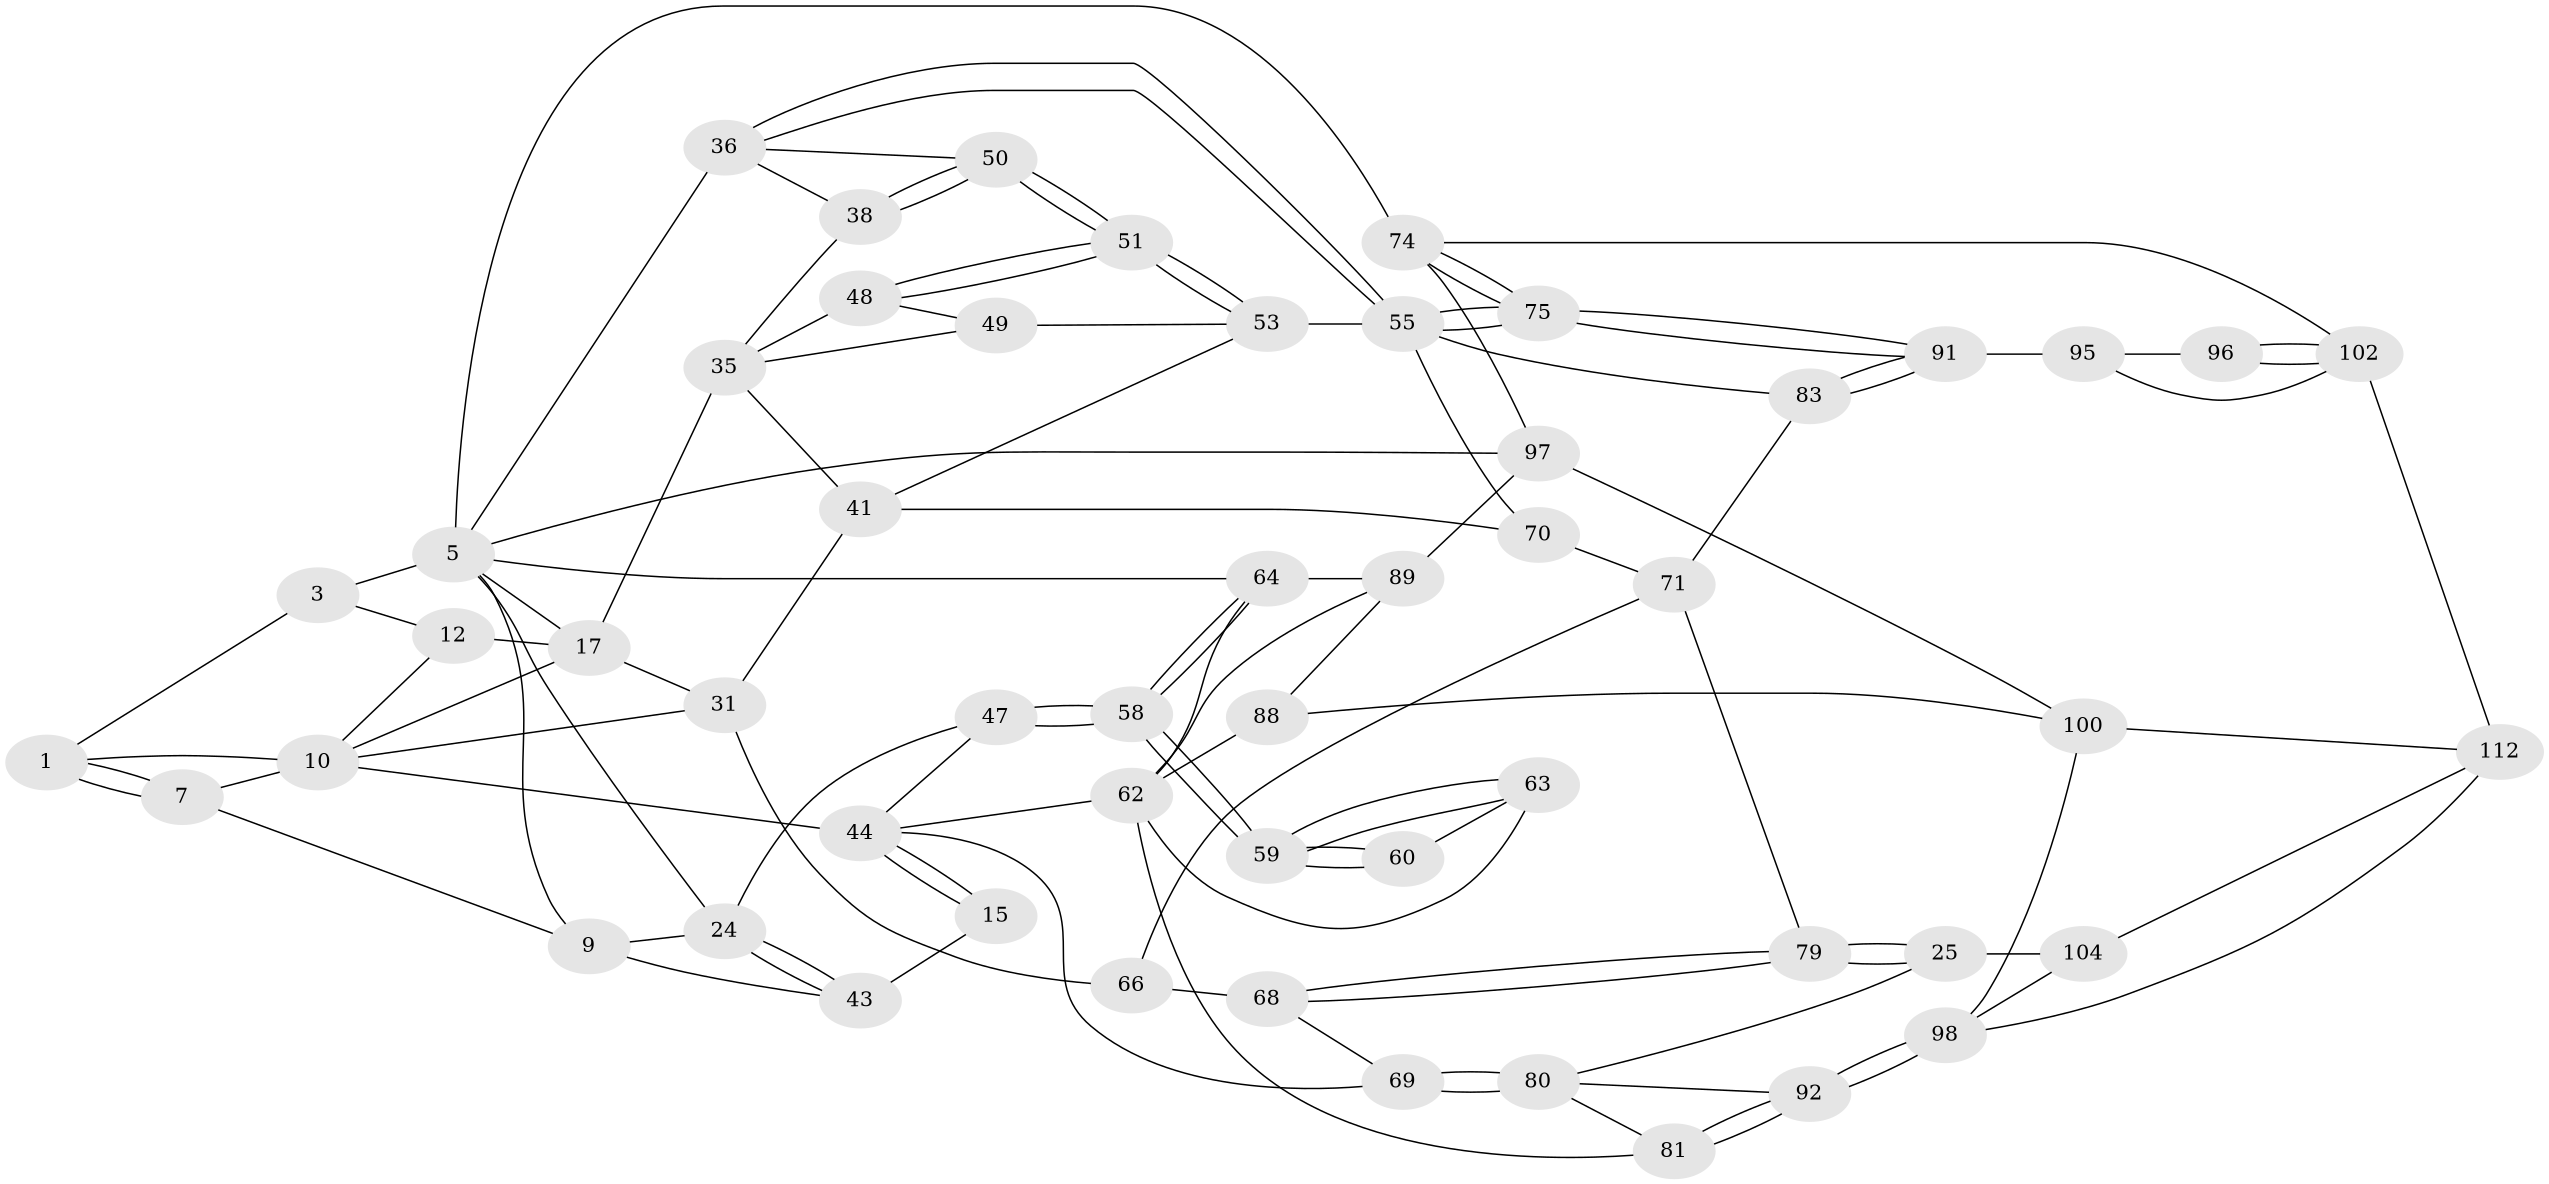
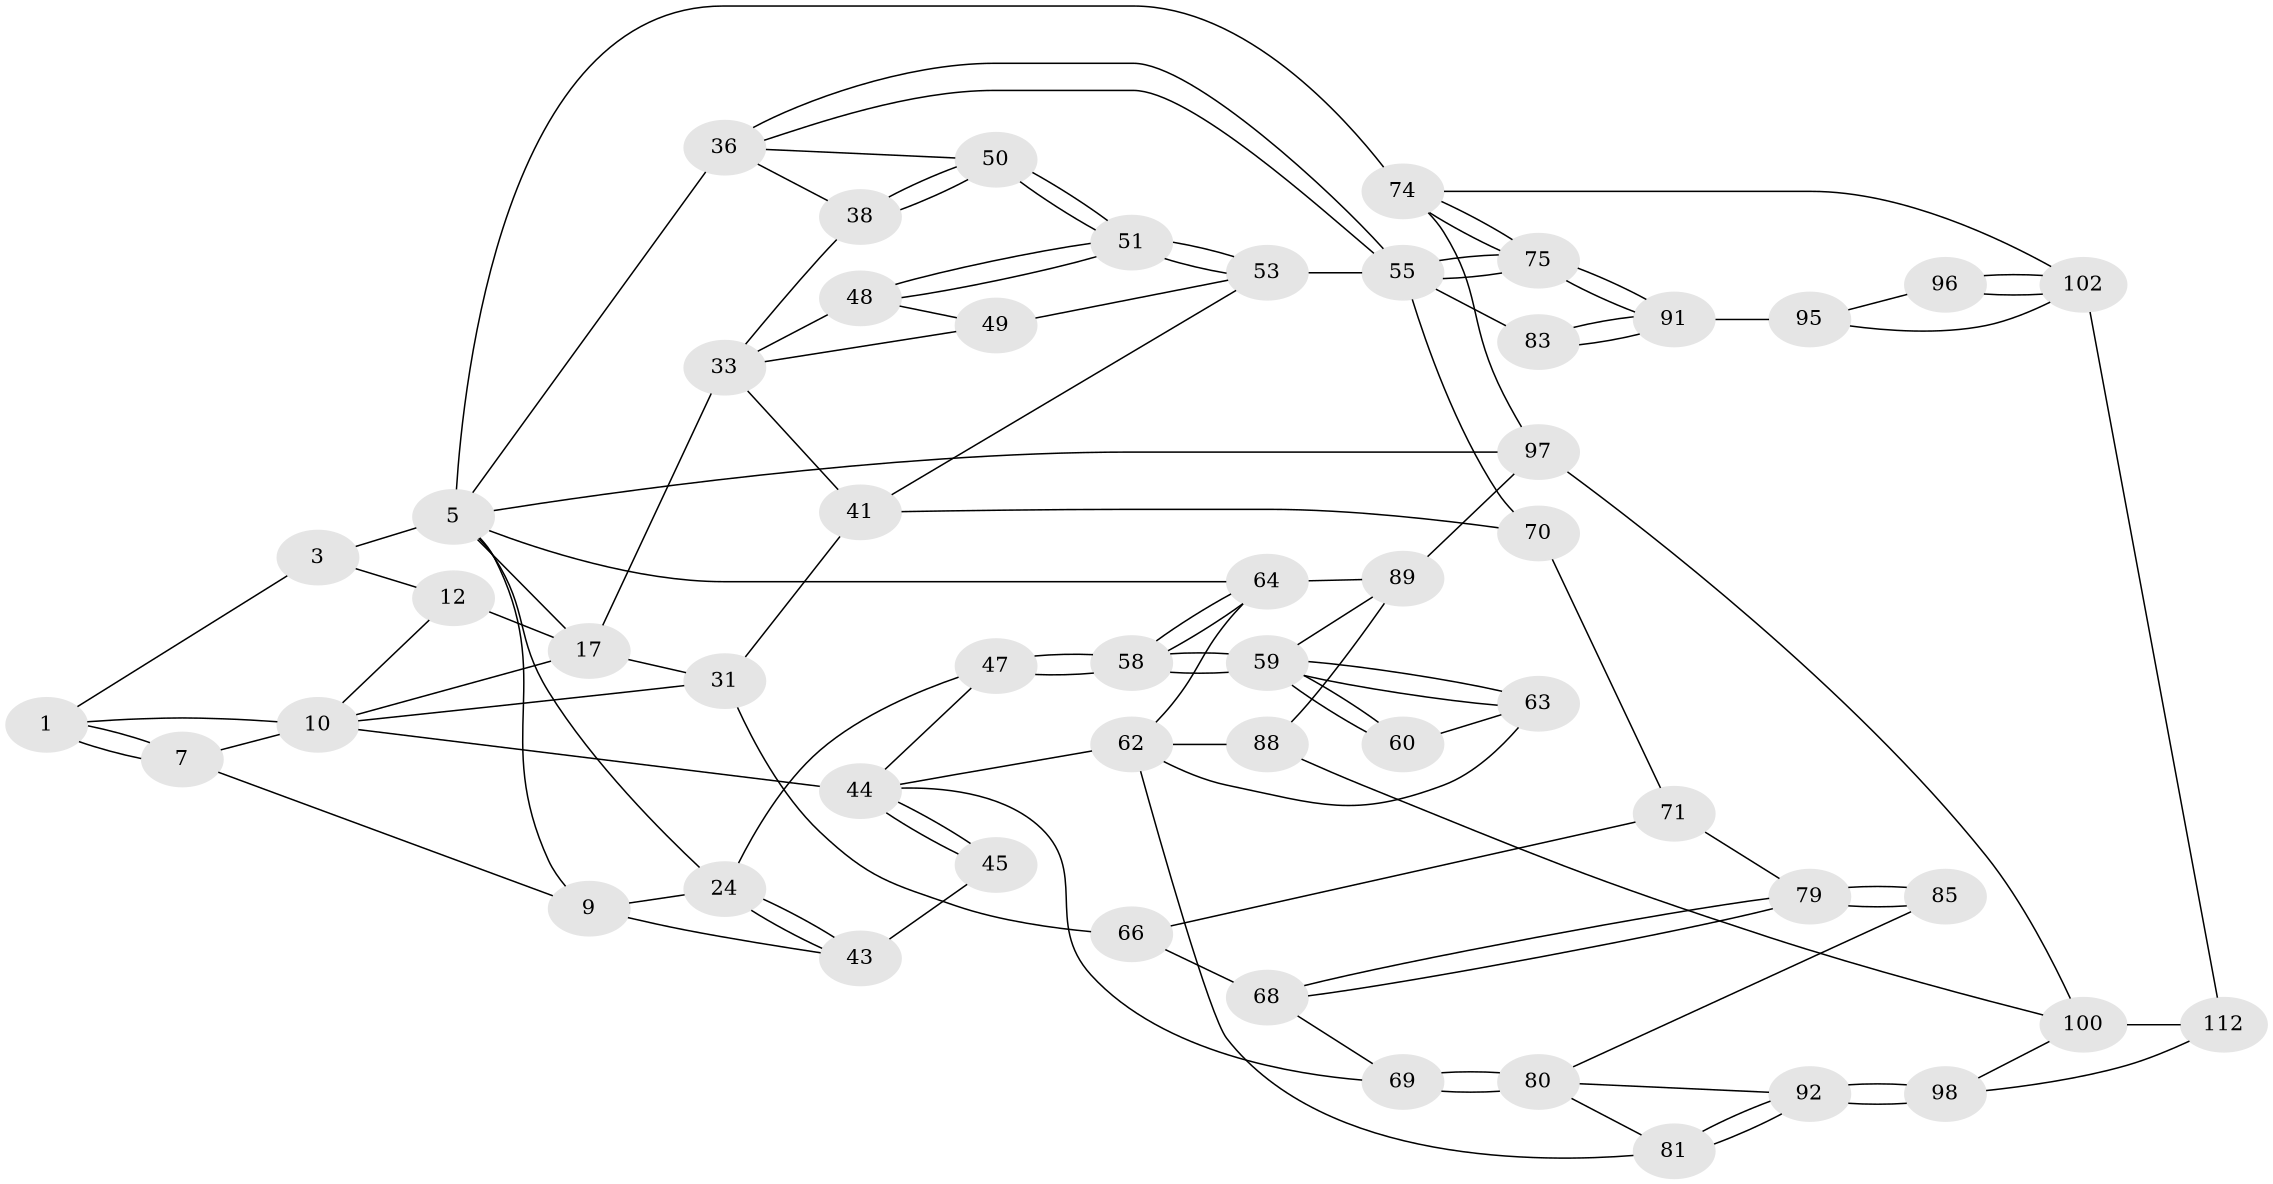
  graph {
    rankdir=LR
    node [color=gray90 style=filled]
    1 [super="+2"]
    3 [super="+4"]
    7 [super="+8"]
    10 [super="+15+11"]
    5 [super="+28+6"]
    12 [super="+14"]
    9 [super="+23"]
    17 [super="+30+18"]
    31 [super="+42"]
    44 [super="+61"]
    24 [super="+25"]
    36 [super="+37"]
    64 [super="+65"]
    74
    97
    43
-   33 [super="+39+34" label=35]
+   33 [super="+39+34"]
    47
    38
    50
    55 [super="+56"]
    89 [super="+90"]
    75
    102 [super="+108"]
    100 [super="+101+105"]
-   45 [super="+46" label=15]
+   45 [super="+46"]
    41 [super="+57"]
    66 [super="+67"]
    62 [super="+76"]
    69
    48
    49 [super="+52"]
    58
    53 [super="+54"]
    70
    68
    71 [super="+78"]
    51
    83
    63
    81
    88
    80 [super="+87"]
    59
    91
    60
    92
    79
-   85 [super="+94+86" label=25]
+   85 [super="+94+86"]
    112 [super="+113"]
    95
-   104 [super="+107"]
    98 [super="+99"]
    96
    1 -- 3
    1 -- 7
    1 -- 7
    1 -- 10
    3 -- 5 [weight=2]
    3 -- 12
    7 -- 10 [weight=2]
    7 -- 9 [weight=2]
    10 -- 12
    10 -- 17
    10 -- 31
    10 -- 44
    5 -- 9
    5 -- 17
    5 -- 24
    5 -- 36
    5 -- 64
    5 -- 74
    5 -- 97
    12 -- 17
    9 -- 24
    9 -- 43
    17 -- 31
    17 -- 33 [weight=2]
    31 -- 41
    31 -- 66
    44 -- 47
    44 -- 45
    44 -- 45
    44 -- 62
    44 -- 69
    24 -- 43
    24 -- 43
    24 -- 47
    36 -- 38
    36 -- 50
    36 -- 55
    36 -- 55
    64 -- 89
    74 -- 97
    74 -- 75
    74 -- 75
    74 -- 102
    97 -- 100
    43 -- 45
    33 -- 38
    33 -- 41
    33 -- 48
    33 -- 49 [weight=2]
    47 -- 58
    47 -- 58
    38 -- 50
    38 -- 50
    50 -- 51
    50 -- 51
    55 -- 75
    55 -- 75
    55 -- 70
    55 -- 83
    89 -- 97
    75 -- 91
    75 -- 91
    102 -- 112
    100 -- 112
    41 -- 53
    41 -- 70
    66 -- 68
    66 -- 71
    62 -- 64
-   62 -- 89
+   59 -- 89
    62 -- 63
    62 -- 81
    62 -- 88
    69 -- 80
    69 -- 80
    48 -- 49
    48 -- 51
    48 -- 51
    49 -- 53
    58 -- 64
    58 -- 64
    58 -- 59
    58 -- 59
    53 -- 55
    70 -- 71
    68 -- 69
    68 -- 79
    68 -- 79
-   71 -- 83
    71 -- 79
    51 -- 53
    51 -- 53
    83 -- 91
    83 -- 91
    81 -- 92
    81 -- 92
    88 -- 89
    88 -- 100
    80 -- 81
    80 -- 92
    80 -- 85
    59 -- 63
    59 -- 63
    59 -- 60
    59 -- 60
    91 -- 95
    60 -- 63
    92 -- 98
    92 -- 98
    79 -- 85
    79 -- 85
-   85 -- 104 [weight=2]
    95 -- 102
    95 -- 96
-   104 -- 112
    98 -- 100
    98 -- 112
-   98 -- 104
    96 -- 102
    96 -- 102
  }
